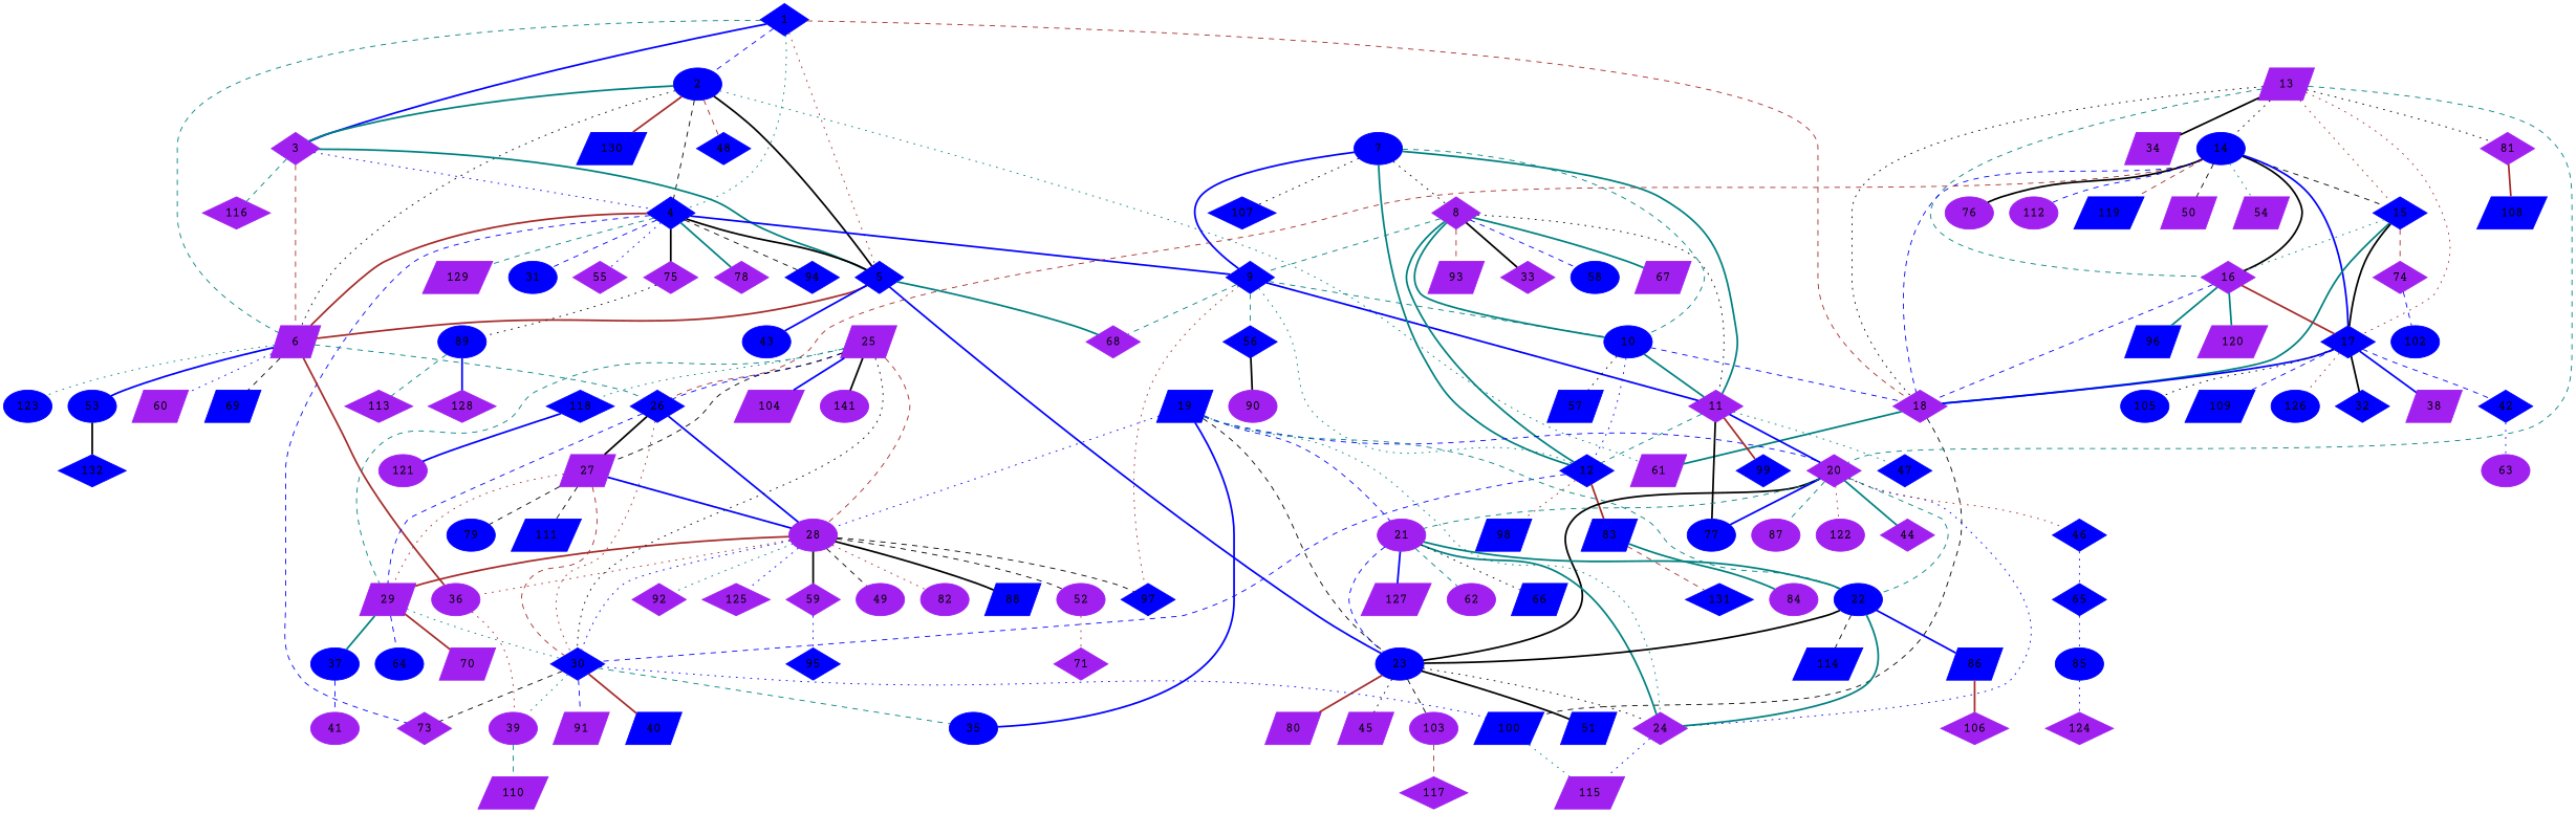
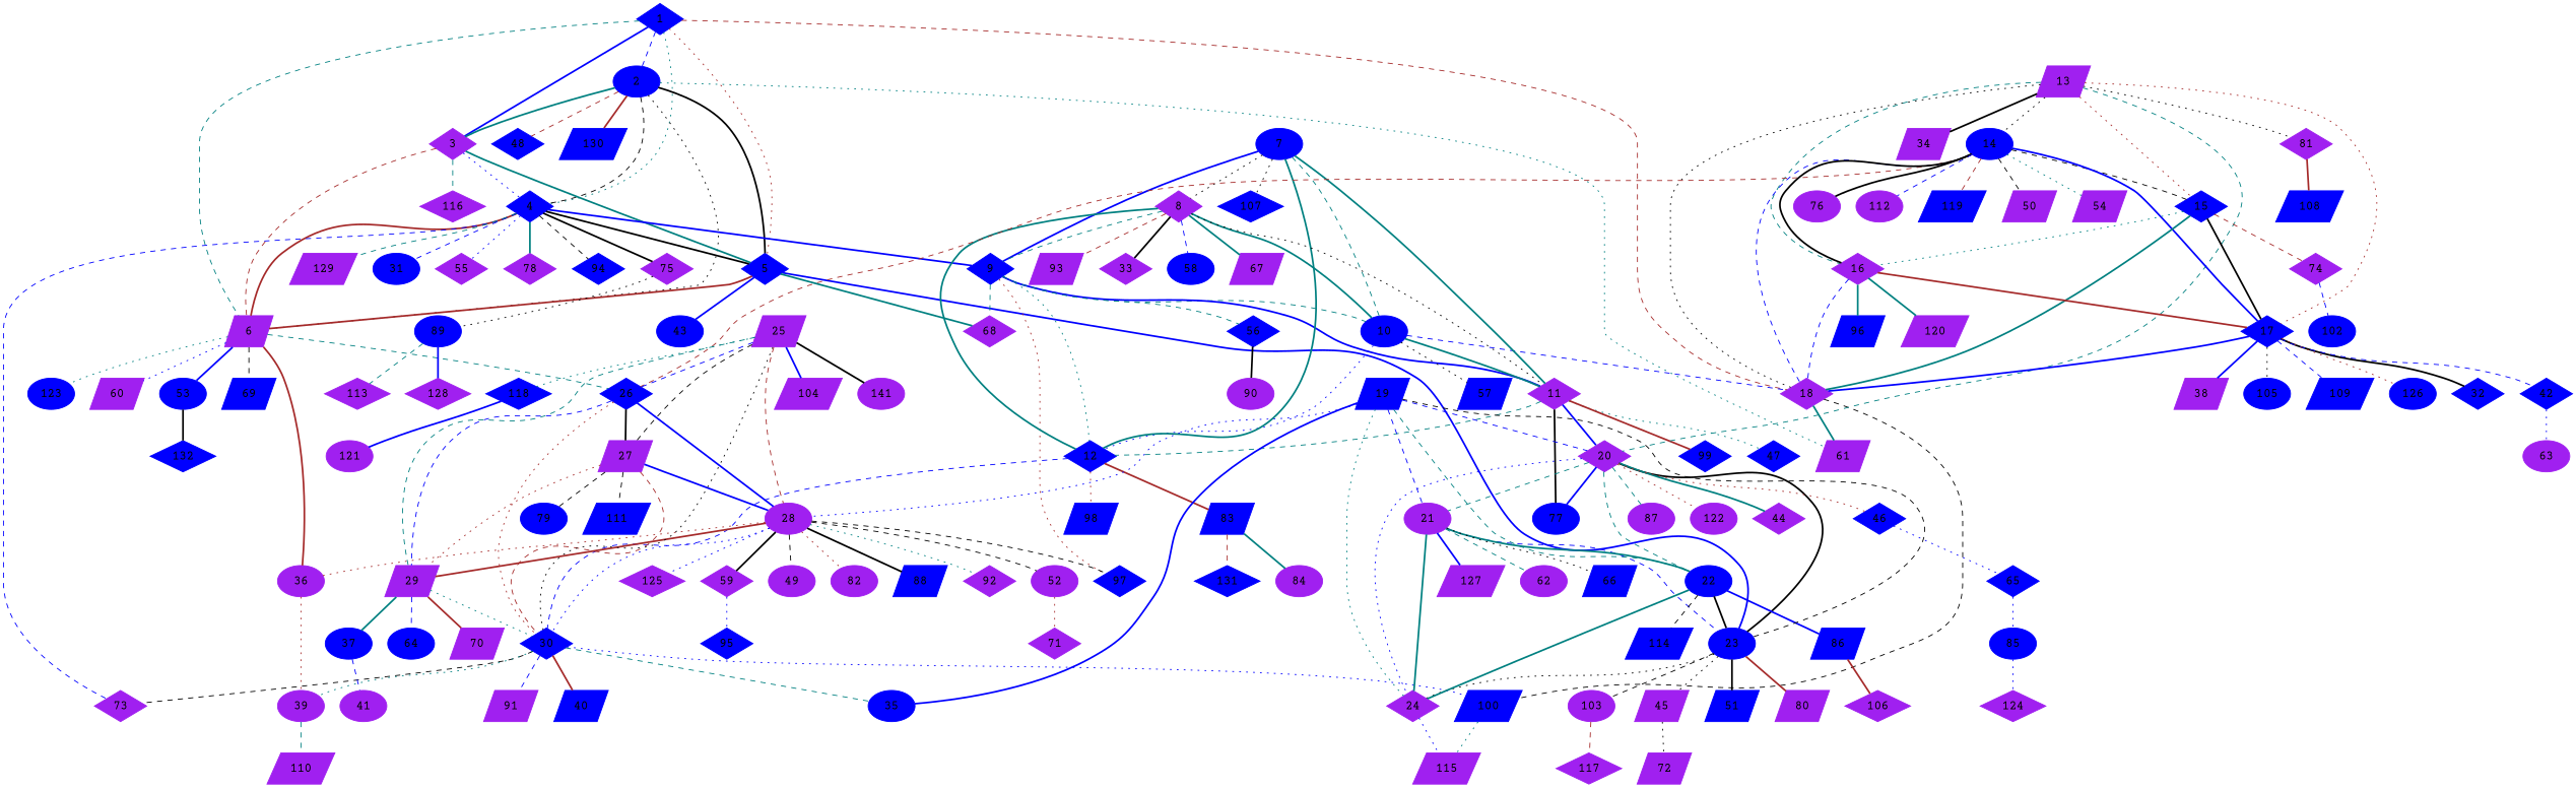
  graph {
    fontname="Courier Prime"
    node [color=purple fontname="Courier Prime" shape=diamond style=filled]
    edge [color=blue fontname="Courier Prime" style=bold]
    1 [color=blue]
    2 [color=blue shape=ellipse]
    3
    4 [color=blue]
    5 [color=blue]
    6 [shape=parallelogram]
    18
    48 [color=blue]
    61 [shape=parallelogram]
    130 [color=blue shape=parallelogram]
    116
    9 [color=blue]
    31 [color=blue shape=ellipse]
    55
    73
    75
    78
    94 [color=blue]
    129 [shape=parallelogram]
    23 [color=blue shape=ellipse]
    43 [color=blue shape=ellipse]
    68
    26 [color=blue]
    36 [shape=ellipse]
    53 [color=blue shape=ellipse]
    60 [shape=parallelogram]
    69 [color=blue shape=parallelogram]
    123 [color=blue shape=ellipse]
    100 [color=blue shape=parallelogram]
    10 [color=blue shape=ellipse]
    11
    12 [color=blue]
    56 [color=blue]
    97 [color=blue]
    89 [color=blue shape=ellipse]
    24
    45 [shape=parallelogram]
    51 [color=blue shape=parallelogram]
    80 [shape=parallelogram]
    103 [shape=ellipse]
    30 [color=blue]
    28 [shape=ellipse]
    27 [shape=parallelogram]
    29 [shape=parallelogram]
    39 [shape=ellipse]
    132 [color=blue]
    7 [color=blue shape=ellipse]
    8
    107 [color=blue]
    33
    58 [color=blue shape=ellipse]
    67 [shape=parallelogram]
    93 [shape=parallelogram]
    57 [color=blue shape=parallelogram]
    20
    47 [color=blue]
    77 [color=blue shape=ellipse]
    99 [color=blue]
    83 [color=blue shape=parallelogram]
    98 [color=blue shape=parallelogram]
    90 [shape=ellipse]
    21 [shape=ellipse]
    22 [color=blue shape=ellipse]
    44
    46 [color=blue]
    87 [shape=ellipse]
    122 [shape=ellipse]
    35 [color=blue shape=ellipse]
    40 [color=blue shape=parallelogram]
    91 [shape=parallelogram]
    84 [shape=ellipse]
    131 [color=blue]
    13 [shape=parallelogram]
    14 [color=blue shape=ellipse]
    15 [color=blue]
    16
    17 [color=blue]
    34 [shape=parallelogram]
    81
    50 [shape=parallelogram]
    54 [shape=parallelogram]
    76 [shape=ellipse]
    112 [shape=ellipse]
    119 [color=blue shape=parallelogram]
    74
    96 [color=blue shape=parallelogram]
    120 [shape=parallelogram]
    32 [color=blue]
    38 [shape=parallelogram]
    42 [color=blue]
    105 [color=blue shape=ellipse]
    109 [color=blue shape=parallelogram]
    126 [color=blue shape=ellipse]
    108 [color=blue shape=parallelogram]
    102 [color=blue shape=ellipse]
    63 [shape=ellipse]
    115 [shape=parallelogram]
    19 [color=blue shape=parallelogram]
    62 [shape=ellipse]
    66 [color=blue shape=parallelogram]
    127 [shape=parallelogram]
    86 [color=blue shape=parallelogram]
    114 [color=blue shape=parallelogram]
    49 [shape=ellipse]
    52 [shape=ellipse]
    59
    82 [shape=ellipse]
    88 [color=blue shape=parallelogram]
    92
    125
    65 [color=blue]
    106
+   72 [shape=parallelogram]
    117
    25 [shape=parallelogram]
    n116 [label=141 shape=ellipse]
    104 [shape=parallelogram]
    118 [color=blue]
    79 [color=blue shape=ellipse]
    111 [color=blue shape=parallelogram]
    37 [color=blue shape=ellipse]
    64 [color=blue shape=ellipse]
    70 [shape=parallelogram]
    121 [shape=ellipse]
    71
    95 [color=blue]
    41 [shape=ellipse]
    110 [shape=parallelogram]
    85 [color=blue shape=ellipse]
    124
    113
    128
    1 -- 2 [style=dashed]
    1 -- 3
    1 -- 4 [color=teal style=dotted]
    1 -- 5 [color=brown style=dotted]
    1 -- 6 [color=teal style=dashed]
    1 -- 18 [color=brown style=dashed]
    2 -- 3 [color=teal]
    2 -- 4 [color=black style=dashed]
    2 -- 5 [color=black]
    2 -- 6 [color=black style=dotted]
    2 -- 48 [color=brown style=dashed]
    2 -- 61 [color=teal style=dotted]
    2 -- 130 [color=brown]
    3 -- 4 [style=dotted]
    3 -- 5 [color=teal]
    3 -- 6 [color=brown style=dashed]
    3 -- 116 [color=teal style=dashed]
    4 -- 5 [color=black]
    4 -- 6 [color=brown]
    4 -- 9
    4 -- 31 [style=dashed]
    4 -- 55 [style=dotted]
    4 -- 73 [style=dashed]
    4 -- 75 [color=black]
    4 -- 78 [color=teal]
    4 -- 94 [color=black style=dashed]
    4 -- 129 [color=teal style=dashed]
    5 -- 6 [color=brown]
    5 -- 23
    5 -- 43
    5 -- 68 [color=teal]
    6 -- 26 [color=teal style=dashed]
    6 -- 36 [color=brown]
    6 -- 53
    6 -- 60 [style=dotted]
    6 -- 69 [color=black style=dashed]
    6 -- 123 [color=teal style=dotted]
    18 -- 61 [color=teal]
    18 -- 100 [color=black style=dashed]
    9 -- 68 [color=teal style=dashed]
    9 -- 10 [color=teal style=dashed]
    9 -- 11
    9 -- 12 [color=teal style=dotted]
    9 -- 56 [color=teal style=dashed]
    9 -- 97 [color=brown style=dotted]
    75 -- 89 [color=black style=dotted]
    23 -- 24 [color=black style=dotted]
    23 -- 45 [color=black style=dotted]
    23 -- 51 [color=black]
    23 -- 80 [color=brown]
    23 -- 103 [color=black style=dashed]
    26 -- 30 [color=brown style=dotted]
    26 -- 28
    26 -- 27 [color=black]
    26 -- 29 [style=dashed]
    36 -- 39 [color=brown style=dotted]
    53 -- 132 [color=black]
    100 -- 115 [color=teal style=dotted]
    10 -- 18 [style=dashed]
    10 -- 11 [color=teal]
    10 -- 12 [style=dotted]
    10 -- 57 [color=black style=dotted]
    11 -- 12 [color=teal style=dashed]
    11 -- 20
    11 -- 47 [color=teal style=dotted]
    11 -- 77 [color=black]
    11 -- 99 [color=brown]
    12 -- 30 [style=dashed]
    12 -- 83 [color=brown]
    12 -- 98 [color=brown style=dotted]
    56 -- 90 [color=black]
    89 -- 113 [color=teal style=dashed]
    89 -- 128
    24 -- 115 [style=dotted]
+   45 -- 72 [color=black style=dotted]
    103 -- 117 [color=brown style=dashed]
    30 -- 73 [color=black style=dashed]
    30 -- 100 [style=dotted]
    30 -- 39 [color=teal style=dotted]
    30 -- 35 [color=teal style=dashed]
    30 -- 40 [color=brown]
    30 -- 91 [style=dashed]
    28 -- 36 [color=brown style=dotted]
    28 -- 97 [color=black style=dashed]
    28 -- 30 [style=dotted]
    28 -- 29 [color=brown]
    28 -- 49 [color=black style=dashed]
    28 -- 52 [color=black style=dashed]
    28 -- 59 [color=black]
    28 -- 82 [color=brown style=dotted]
    28 -- 88 [color=black]
    28 -- 92 [color=teal style=dotted]
    28 -- 125 [style=dotted]
    27 -- 30 [color=brown style=dashed]
    27 -- 28
    27 -- 29 [color=brown style=dotted]
    27 -- 79 [color=black style=dashed]
    27 -- 111 [color=black style=dashed]
    29 -- 30 [color=teal style=dotted]
    29 -- 37 [color=teal]
    29 -- 64 [style=dashed]
    29 -- 70 [color=brown]
    39 -- 110 [color=teal style=dashed]
    7 -- 9
    7 -- 10 [color=teal style=dashed]
    7 -- 11 [color=teal]
    7 -- 12 [color=teal]
    7 -- 8 [color=black style=dotted]
    7 -- 107 [color=black style=dotted]
    8 -- 9 [color=teal style=dashed]
    8 -- 10 [color=teal]
    8 -- 11 [color=black style=dotted]
    8 -- 12 [color=teal]
    8 -- 33 [color=black]
    8 -- 58 [style=dashed]
    8 -- 67 [color=teal]
    8 -- 93 [color=brown style=dashed]
    20 -- 23 [color=black]
    20 -- 24 [style=dotted]
    20 -- 77
    20 -- 21 [color=teal style=dashed]
    20 -- 22 [color=teal style=dashed]
    20 -- 44 [color=teal]
    20 -- 46 [color=brown style=dotted]
    20 -- 87 [color=teal style=dashed]
    20 -- 122 [color=brown style=dotted]
    83 -- 84 [color=teal]
    83 -- 131 [color=brown style=dashed]
    21 -- 23 [style=dashed]
    21 -- 24 [color=teal]
    21 -- 22 [color=teal]
    21 -- 62 [color=teal style=dashed]
    21 -- 66 [color=black style=dotted]
    21 -- 127
    22 -- 23 [color=black]
    22 -- 24 [color=teal]
    22 -- 86
    22 -- 114 [color=black style=dashed]
    46 -- 65 [style=dotted]
    13 -- 18 [color=black style=dotted]
    13 -- 20 [color=teal style=dashed]
    13 -- 14 [color=black style=dotted]
    13 -- 15 [color=brown style=dotted]
    13 -- 16 [color=teal style=dashed]
    13 -- 17 [color=brown style=dotted]
    13 -- 34 [color=black]
    13 -- 81 [color=black style=dotted]
    14 -- 18 [style=dashed]
    14 -- 26 [color=brown style=dashed]
    14 -- 15 [color=black style=dashed]
    14 -- 16 [color=black]
    14 -- 17
    14 -- 50 [color=black style=dashed]
    14 -- 54 [color=teal style=dotted]
    14 -- 76 [color=black]
    14 -- 112 [style=dashed]
    14 -- 119 [color=brown style=dashed]
    15 -- 18 [color=teal]
    15 -- 16 [color=teal style=dotted]
    15 -- 17 [color=black]
    15 -- 74 [color=brown style=dashed]
    16 -- 18 [style=dashed]
    16 -- 17 [color=brown]
    16 -- 96 [color=teal]
    16 -- 120 [color=teal]
    17 -- 18
    17 -- 32 [color=black]
    17 -- 38
    17 -- 42 [style=dashed]
    17 -- 105 [color=black style=dotted]
    17 -- 109 [style=dashed]
    17 -- 126 [color=brown style=dotted]
    81 -- 108 [color=brown]
    74 -- 102 [style=dashed]
    42 -- 63 [style=dotted]
    19 -- 23 [color=black style=dashed]
    19 -- 24 [color=teal style=dotted]
    19 -- 28 [style=dotted]
    19 -- 20 [style=dashed]
    19 -- 21 [style=dashed]
    19 -- 22 [color=teal style=dashed]
    19 -- 35
    86 -- 106 [color=brown]
    52 -- 71 [color=brown style=dotted]
    59 -- 95 [style=dotted]
    65 -- 85 [style=dotted]
    25 -- 26 [style=dashed]
    25 -- 30 [color=black style=dotted]
    25 -- 28 [color=brown style=dashed]
    25 -- 27 [color=black style=dashed]
    25 -- 29 [color=teal style=dashed]
    25 -- n116 [color=black]
    25 -- 104
    25 -- 118 [color=teal style=dotted]
    118 -- 121
    37 -- 41 [style=dashed]
    85 -- 124 [style=dotted]
  }
